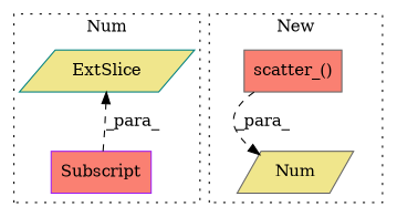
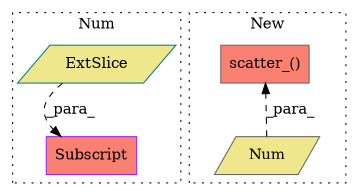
  digraph {
    node [color=gray40 fillcolor=khaki shape=parallelogram style=filled]
    edge [style=dashed]
    n1 [a=85 color=teal l=3 label=ExtSlice s=3552]
    n2 [a=63 color=purple fillcolor=salmon l="19,0" label=Subscript s="3552,0" shape=box]
    n3 [a=75 fillcolor=salmon l="39,1" label="scatter_()" s="3457,3511" shape=box]
    n4 [a=76 l=1 label=Num s=3496]
    subgraph cluster_1 {
      label=Num
      style=dotted
      n1
      n2
    }
    subgraph cluster_2 {
      label=New
      style=dotted
      n3
      n4
    }
-   n2 -> n1 [label=_para_]
-   n3 -> n4 [label=_para_]
+   n1 -> n2 [label=_para_]
+   n4 -> n3 [label=_para_]
  }
